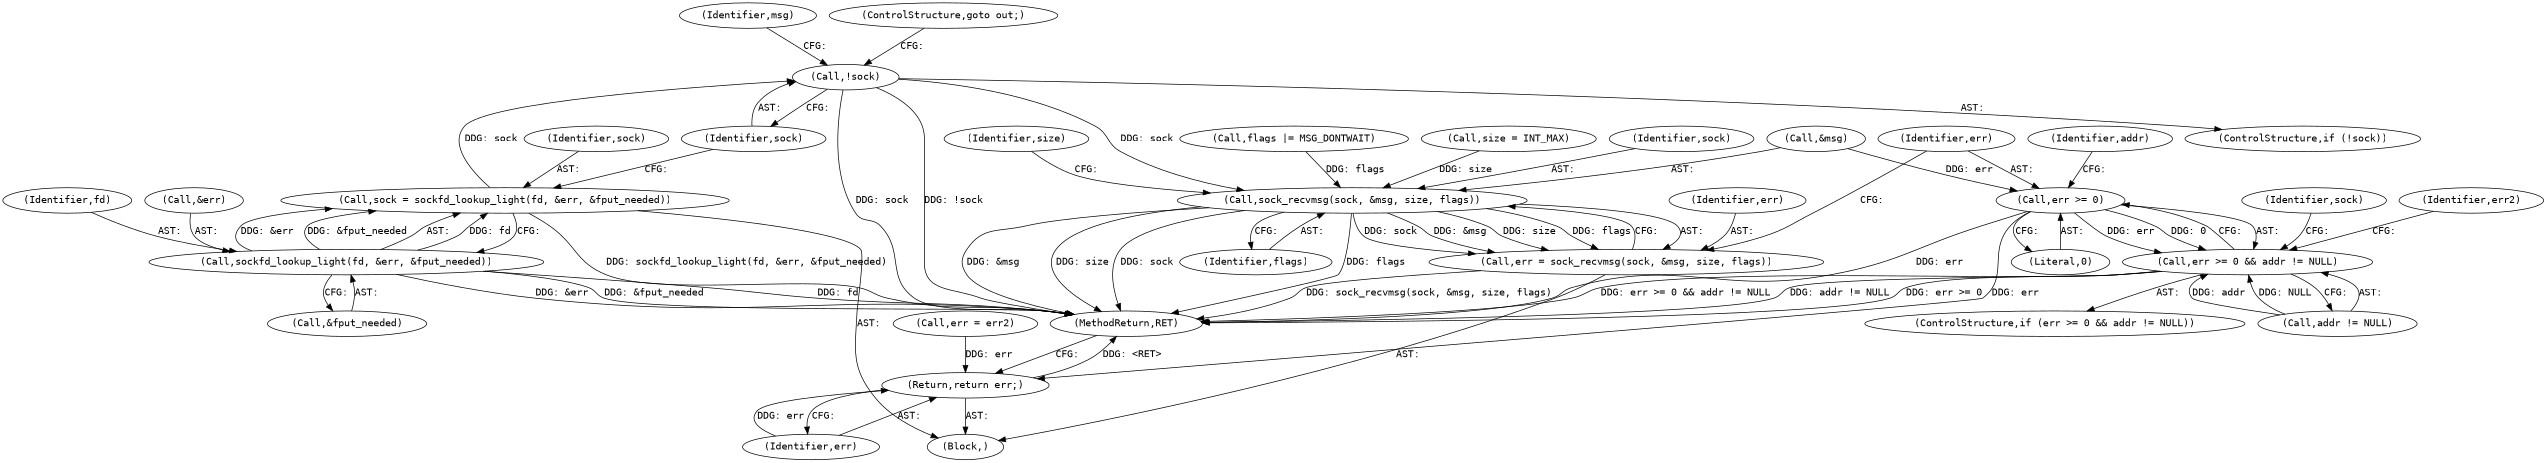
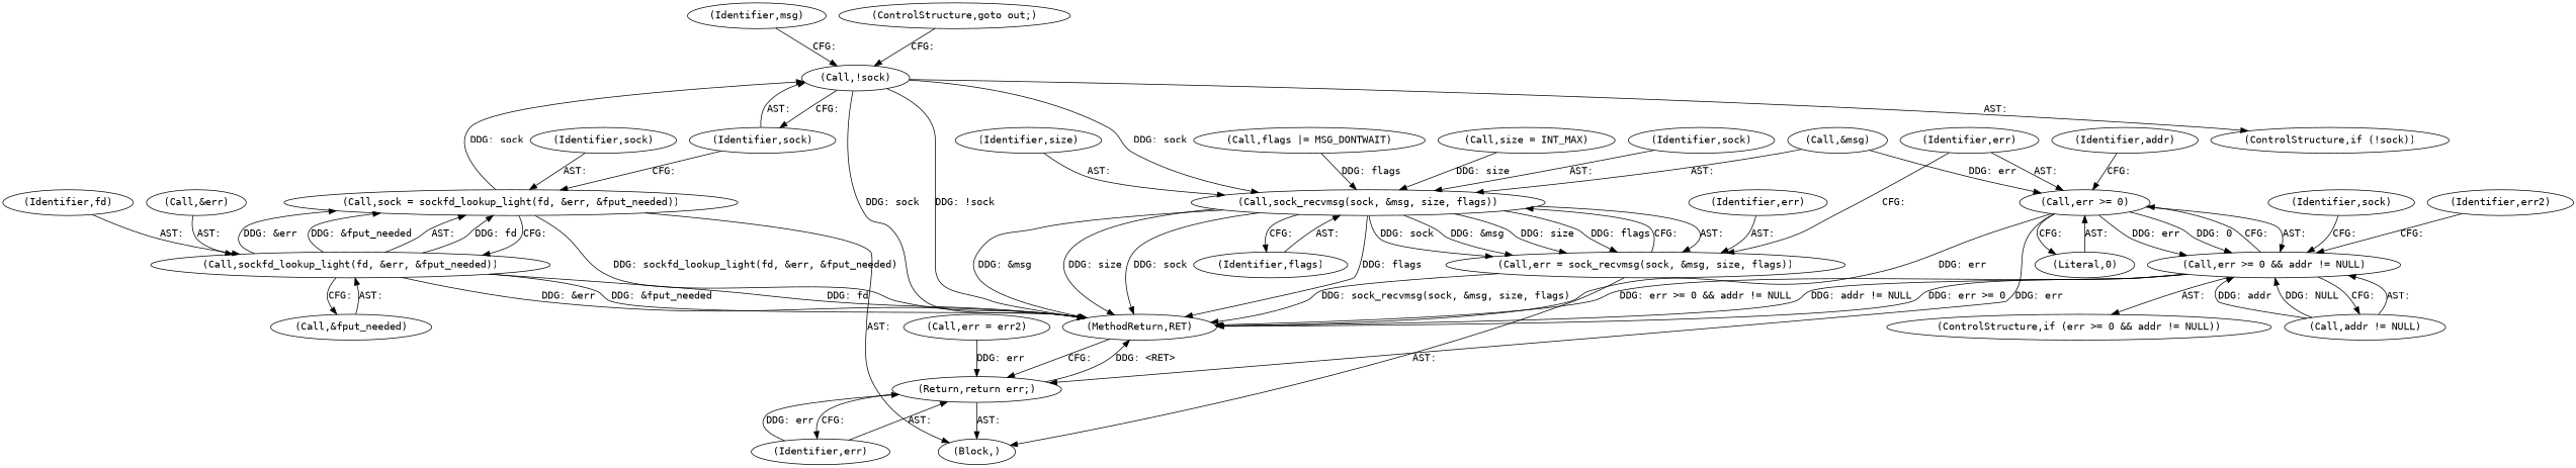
  digraph {
    fontname="DejaVu Sans Mono"
    node [fontname="DejaVu Sans Mono"]
    edge [fontname="DejaVu Sans Mono"]
    n1 [label="(Call,!sock)"]
    n2 [label="(Call,sock_recvmsg(sock, &msg, size, flags))"]
    n3 [label="(ControlStructure,if (!sock))"]
    n4 [label="(MethodReturn,RET)"]
    n5 [label="(Identifier,sock)"]
    n6 [label="(Call,err = sock_recvmsg(sock, &msg, size, flags))"]
    n7 [label="(Identifier,flags)"]
    n8 [label="(Return,return err;)"]
    n9 [label="(Call,sock = sockfd_lookup_light(fd, &err, &fput_needed))"]
    n10 [label="(Call,sockfd_lookup_light(fd, &err, &fput_needed))"]
    n11 [label="(Block,)"]
    n12 [label="(Call,&fput_needed)"]
    n13 [label="(Call,err >= 0)"]
    n14 [label="(Call,err >= 0 && addr != NULL)"]
    n15 [label="(Literal,0)"]
    n16 [label="(Call,addr != NULL)"]
    n17 [label="(ControlStructure,if (err >= 0 && addr != NULL))"]
    n18 [label="(Identifier,err)"]
    n19 [label="(Identifier,sock)"]
    n20 [label="(Identifier,size)"]
    n21 [label="(Identifier,msg)"]
    n22 [label="(Call,&msg)"]
    n23 [label="(Identifier,err)"]
    n24 [label="(Call,flags |= MSG_DONTWAIT)"]
    n25 [label="(ControlStructure,goto out;)"]
    n26 [label="(Identifier,sock)"]
    n27 [label="(Identifier,fd)"]
    n28 [label="(Call,size = INT_MAX)"]
    n29 [label="(Identifier,sock)"]
    n30 [label="(Call,&err)"]
    n31 [label="(Call,err = err2)"]
    n32 [label="(Identifier,addr)"]
    n33 [label="(Identifier,err2)"]
    n34 [label="(Identifier,err)"]
    n1 -> n2 [label="DDG: sock"]
    n1 -> n3 [label="AST: "]
    n1 -> n4 [label="DDG: sock"]
    n1 -> n4 [label="DDG: !sock"]
    n1 -> n5 [label="CFG: "]
    n2 -> n4 [label="DDG: &msg"]
    n2 -> n4 [label="DDG: sock"]
    n2 -> n4 [label="DDG: size"]
    n2 -> n4 [label="DDG: flags"]
    n2 -> n6 [label="AST: "]
    n2 -> n6 [label="DDG: sock"]
    n2 -> n6 [label="DDG: &msg"]
    n2 -> n6 [label="DDG: size"]
    n2 -> n6 [label="DDG: flags"]
    n2 -> n7 [label="CFG: "]
    n4 -> n8 [label="CFG: "]
    n5 -> n1 [label="AST: "]
    n5 -> n9 [label="CFG: "]
    n6 -> n2 [label="CFG: "]
    n6 -> n4 [label="DDG: sock_recvmsg(sock, &msg, size, flags)"]
    n6 -> n11 [label="AST: "]
    n7 -> n2 [label="AST: "]
    n8 -> n4 [label="DDG: <RET>"]
    n8 -> n11 [label="AST: "]
    n8 -> n18 [label="CFG: "]
    n9 -> n1 [label="DDG: sock"]
    n9 -> n4 [label="DDG: sockfd_lookup_light(fd, &err, &fput_needed)"]
    n9 -> n10 [label="CFG: "]
    n9 -> n11 [label="AST: "]
    n10 -> n4 [label="DDG: fd"]
    n10 -> n4 [label="DDG: &err"]
    n10 -> n4 [label="DDG: &fput_needed"]
    n10 -> n9 [label="AST: "]
    n10 -> n9 [label="DDG: fd"]
    n10 -> n9 [label="DDG: &err"]
    n10 -> n9 [label="DDG: &fput_needed"]
    n10 -> n12 [label="CFG: "]
    n12 -> n10 [label="AST: "]
    n13 -> n4 [label="DDG: err"]
    n13 -> n8 [label="DDG: err"]
    n13 -> n14 [label="AST: "]
    n13 -> n14 [label="DDG: err"]
    n13 -> n14 [label="DDG: 0"]
    n13 -> n15 [label="CFG: "]
    n14 -> n4 [label="DDG: addr != NULL"]
    n14 -> n4 [label="DDG: err >= 0 && addr != NULL"]
    n14 -> n4 [label="DDG: err >= 0"]
    n14 -> n13 [label="CFG: "]
    n14 -> n16 [label="CFG: "]
    n14 -> n17 [label="AST: "]
    n15 -> n13 [label="AST: "]
    n16 -> n14 [label="AST: "]
    n16 -> n14 [label="DDG: addr"]
    n16 -> n14 [label="DDG: NULL"]
    n18 -> n8 [label="AST: "]
    n18 -> n8 [label="DDG: err"]
    n19 -> n14 [label="CFG: "]
-   n20 -> n2 [label="CFG: "]
+   n20 -> n2 [label="AST: "]
    n21 -> n1 [label="CFG: "]
    n22 -> n2 [label="AST: "]
    n22 -> n13 [label="DDG: err"]
    n23 -> n6 [label="AST: "]
    n24 -> n2 [label="DDG: flags"]
    n25 -> n1 [label="CFG: "]
    n26 -> n9 [label="AST: "]
    n27 -> n10 [label="AST: "]
    n28 -> n2 [label="DDG: size"]
    n29 -> n2 [label="AST: "]
    n30 -> n10 [label="AST: "]
    n31 -> n8 [label="DDG: err"]
    n32 -> n13 [label="CFG: "]
    n33 -> n14 [label="CFG: "]
    n34 -> n6 [label="CFG: "]
    n34 -> n13 [label="AST: "]
  }
